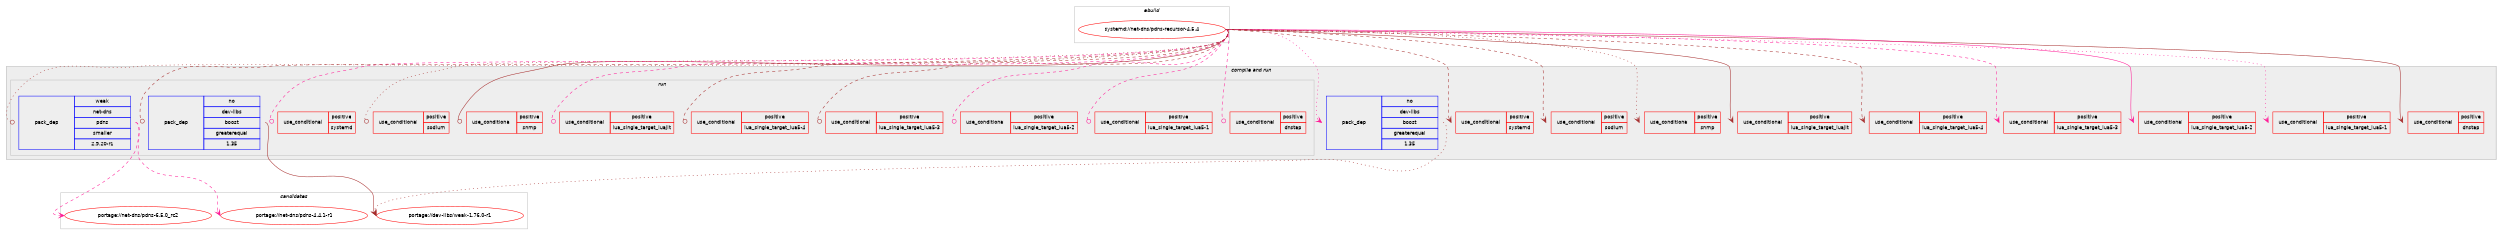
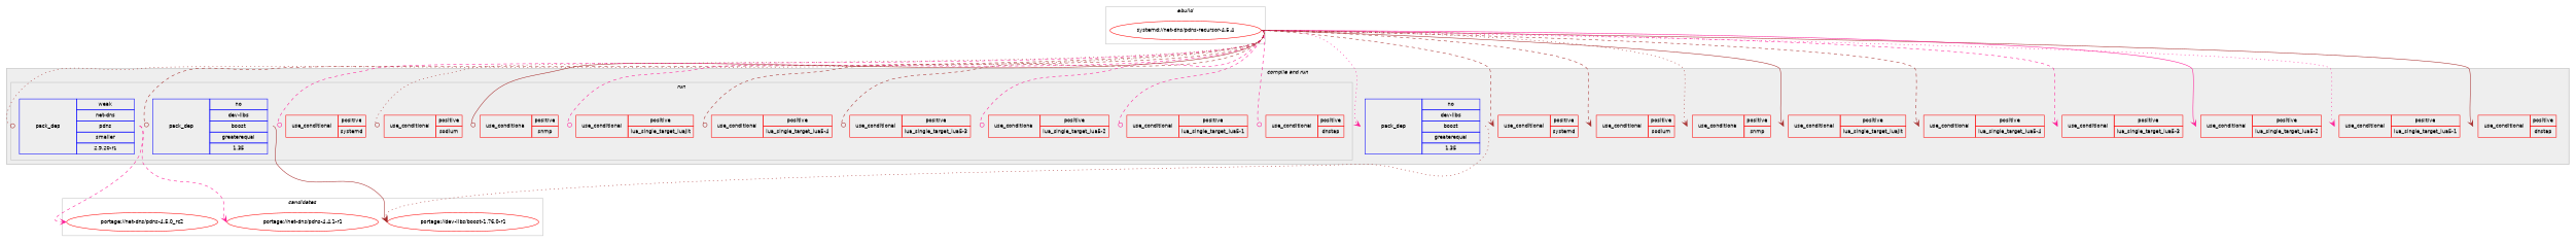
  digraph {
    compound=true
    concentrate=true
    fontname=Helvetica
    fontsize=10
    newrank=true
    rankdir=TB
    ranksep=1.5
    node [color=red fontname=Helvetica fontsize=10 shape=none]
    edge [arrowhead=vee color=brown headport=w style=dashed tailport=e weight=20]
    n1 [label="systemd://net-dns/pdns-recursor-4.5.4" width=4 shape=""]
    n2 [label=<<TABLE BORDER="0" CELLBORDER="1" CELLSPACING="0" CELLPADDING="4"><TR><TD ROWSPAN="3" CELLPADDING="10">use_conditional</TD></TR><TR><TD>positive</TD></TR><TR><TD>dnstap</TD></TR></TABLE>>]
    n3 [label=<<TABLE BORDER="0" CELLBORDER="1" CELLSPACING="0" CELLPADDING="4"><TR><TD ROWSPAN="3" CELLPADDING="10">use_conditional</TD></TR><TR><TD>positive</TD></TR><TR><TD>lua_single_target_lua5-1</TD></TR></TABLE>>]
    n4 [label=<<TABLE BORDER="0" CELLBORDER="1" CELLSPACING="0" CELLPADDING="4"><TR><TD ROWSPAN="3" CELLPADDING="10">use_conditional</TD></TR><TR><TD>positive</TD></TR><TR><TD>lua_single_target_lua5-2</TD></TR></TABLE>>]
    n5 [label=<<TABLE BORDER="0" CELLBORDER="1" CELLSPACING="0" CELLPADDING="4"><TR><TD ROWSPAN="3" CELLPADDING="10">use_conditional</TD></TR><TR><TD>positive</TD></TR><TR><TD>lua_single_target_lua5-3</TD></TR></TABLE>>]
    n6 [label=<<TABLE BORDER="0" CELLBORDER="1" CELLSPACING="0" CELLPADDING="4"><TR><TD ROWSPAN="3" CELLPADDING="10">use_conditional</TD></TR><TR><TD>positive</TD></TR><TR><TD>lua_single_target_lua5-4</TD></TR></TABLE>>]
    n7 [label=<<TABLE BORDER="0" CELLBORDER="1" CELLSPACING="0" CELLPADDING="4"><TR><TD ROWSPAN="3" CELLPADDING="10">use_conditional</TD></TR><TR><TD>positive</TD></TR><TR><TD>lua_single_target_luajit</TD></TR></TABLE>>]
    n8 [label=<<TABLE BORDER="0" CELLBORDER="1" CELLSPACING="0" CELLPADDING="4"><TR><TD ROWSPAN="3" CELLPADDING="10">use_conditional</TD></TR><TR><TD>positive</TD></TR><TR><TD>snmp</TD></TR></TABLE>>]
    n9 [label=<<TABLE BORDER="0" CELLBORDER="1" CELLSPACING="0" CELLPADDING="4"><TR><TD ROWSPAN="3" CELLPADDING="10">use_conditional</TD></TR><TR><TD>positive</TD></TR><TR><TD>sodium</TD></TR></TABLE>>]
    n10 [label=<<TABLE BORDER="0" CELLBORDER="1" CELLSPACING="0" CELLPADDING="4"><TR><TD ROWSPAN="3" CELLPADDING="10">use_conditional</TD></TR><TR><TD>positive</TD></TR><TR><TD>systemd</TD></TR></TABLE>>]
    n11 [color=blue label=<<TABLE BORDER="0" CELLBORDER="1" CELLSPACING="0" CELLPADDING="4" WIDTH="220"><TR><TD ROWSPAN="6" CELLPADDING="30">pack_dep</TD></TR><TR><TD WIDTH="110">no</TD></TR><TR><TD>dev-libs</TD></TR><TR><TD>boost</TD></TR><TR><TD>greaterequal</TD></TR><TR><TD>1.35</TD></TR></TABLE>>]
    n12 [label=<<TABLE BORDER="0" CELLBORDER="1" CELLSPACING="0" CELLPADDING="4"><TR><TD ROWSPAN="3" CELLPADDING="10">use_conditional</TD></TR><TR><TD>positive</TD></TR><TR><TD>dnstap</TD></TR></TABLE>>]
    n13 [label=<<TABLE BORDER="0" CELLBORDER="1" CELLSPACING="0" CELLPADDING="4"><TR><TD ROWSPAN="3" CELLPADDING="10">use_conditional</TD></TR><TR><TD>positive</TD></TR><TR><TD>lua_single_target_lua5-1</TD></TR></TABLE>>]
    n14 [label=<<TABLE BORDER="0" CELLBORDER="1" CELLSPACING="0" CELLPADDING="4"><TR><TD ROWSPAN="3" CELLPADDING="10">use_conditional</TD></TR><TR><TD>positive</TD></TR><TR><TD>lua_single_target_lua5-2</TD></TR></TABLE>>]
    n15 [label=<<TABLE BORDER="0" CELLBORDER="1" CELLSPACING="0" CELLPADDING="4"><TR><TD ROWSPAN="3" CELLPADDING="10">use_conditional</TD></TR><TR><TD>positive</TD></TR><TR><TD>lua_single_target_lua5-3</TD></TR></TABLE>>]
    n16 [label=<<TABLE BORDER="0" CELLBORDER="1" CELLSPACING="0" CELLPADDING="4"><TR><TD ROWSPAN="3" CELLPADDING="10">use_conditional</TD></TR><TR><TD>positive</TD></TR><TR><TD>lua_single_target_lua5-4</TD></TR></TABLE>>]
    n17 [label=<<TABLE BORDER="0" CELLBORDER="1" CELLSPACING="0" CELLPADDING="4"><TR><TD ROWSPAN="3" CELLPADDING="10">use_conditional</TD></TR><TR><TD>positive</TD></TR><TR><TD>lua_single_target_luajit</TD></TR></TABLE>>]
    n18 [label=<<TABLE BORDER="0" CELLBORDER="1" CELLSPACING="0" CELLPADDING="4"><TR><TD ROWSPAN="3" CELLPADDING="10">use_conditional</TD></TR><TR><TD>positive</TD></TR><TR><TD>snmp</TD></TR></TABLE>>]
    n19 [label=<<TABLE BORDER="0" CELLBORDER="1" CELLSPACING="0" CELLPADDING="4"><TR><TD ROWSPAN="3" CELLPADDING="10">use_conditional</TD></TR><TR><TD>positive</TD></TR><TR><TD>sodium</TD></TR></TABLE>>]
    n20 [label=<<TABLE BORDER="0" CELLBORDER="1" CELLSPACING="0" CELLPADDING="4"><TR><TD ROWSPAN="3" CELLPADDING="10">use_conditional</TD></TR><TR><TD>positive</TD></TR><TR><TD>systemd</TD></TR></TABLE>>]
    n21 [color=blue label=<<TABLE BORDER="0" CELLBORDER="1" CELLSPACING="0" CELLPADDING="4" WIDTH="220"><TR><TD ROWSPAN="6" CELLPADDING="30">pack_dep</TD></TR><TR><TD WIDTH="110">no</TD></TR><TR><TD>dev-libs</TD></TR><TR><TD>boost</TD></TR><TR><TD>greaterequal</TD></TR><TR><TD>1.35</TD></TR></TABLE>>]
    n22 [color=blue label=<<TABLE BORDER="0" CELLBORDER="1" CELLSPACING="0" CELLPADDING="4" WIDTH="220"><TR><TD ROWSPAN="6" CELLPADDING="30">pack_dep</TD></TR><TR><TD WIDTH="110">weak</TD></TR><TR><TD>net-dns</TD></TR><TR><TD>pdns</TD></TR><TR><TD>smaller</TD></TR><TR><TD>2.9.20-r1</TD></TR></TABLE>>]
-   n23 [label="portage://dev-libs/weak-1.76.0-r1" width=4 shape=""]
+   n23 [label="portage://dev-libs/boost-1.76.0-r1" width=4 shape=""]
    n24 [label="portage://net-dns/pdns-4.4.1-r1" width=4 shape=""]
-   n25 [label="portage://net-dns/pdns-6.5.0_rc2" width=4 shape=""]
+   n25 [label="portage://net-dns/pdns-4.5.0_rc2" width=4 shape=""]
    subgraph cluster_1 {
      color=gray
      label=<<i>ebuild</i>>
      rank=same
      n1
    }
    subgraph cluster_2 {
      color=gray
      label=<<i>dependencies</i>>
      subgraph cluster_3 {
        color=gray
        fillcolor="#eeeeee"
        label=<<i>compile</i>>
        style=filled
        subgraph sub_4 {
          color=gray
          fillcolor="#eeeeee"
          label=<<i>compile</i>>
          style=filled
          n2
        }
        subgraph sub_5 {
          color=gray
          fillcolor="#eeeeee"
          label=<<i>compile</i>>
          style=filled
          n3
        }
        subgraph sub_6 {
          color=gray
          fillcolor="#eeeeee"
          label=<<i>compile</i>>
          style=filled
          n4
        }
        subgraph sub_7 {
          color=gray
          fillcolor="#eeeeee"
          label=<<i>compile</i>>
          style=filled
          n5
        }
        subgraph sub_8 {
          color=gray
          fillcolor="#eeeeee"
          label=<<i>compile</i>>
          style=filled
          n6
        }
        subgraph sub_9 {
          color=gray
          fillcolor="#eeeeee"
          label=<<i>compile</i>>
          style=filled
          n7
        }
        subgraph sub_10 {
          color=gray
          fillcolor="#eeeeee"
          label=<<i>compile</i>>
          style=filled
          n8
        }
        subgraph sub_11 {
          color=gray
          fillcolor="#eeeeee"
          label=<<i>compile</i>>
          style=filled
          n9
        }
        subgraph sub_12 {
          color=gray
          fillcolor="#eeeeee"
          label=<<i>compile</i>>
          style=filled
          n10
        }
        subgraph sub_13 {
          color=gray
          fillcolor="#eeeeee"
          label=<<i>compile</i>>
          style=filled
          n11
        }
      }
      subgraph cluster_14 {
        color=gray
        fillcolor="#eeeeee"
        label=<<i>compile and run</i>>
        style=filled
      }
      subgraph cluster_15 {
        color=gray
        fillcolor="#eeeeee"
        label=<<i>run</i>>
        style=filled
        subgraph sub_16 {
          color=gray
          fillcolor="#eeeeee"
          label=<<i>run</i>>
          style=filled
          n12
        }
        subgraph sub_17 {
          color=gray
          fillcolor="#eeeeee"
          label=<<i>run</i>>
          style=filled
          n13
        }
        subgraph sub_18 {
          color=gray
          fillcolor="#eeeeee"
          label=<<i>run</i>>
          style=filled
          n14
        }
        subgraph sub_19 {
          color=gray
          fillcolor="#eeeeee"
          label=<<i>run</i>>
          style=filled
          n15
        }
        subgraph sub_20 {
          color=gray
          fillcolor="#eeeeee"
          label=<<i>run</i>>
          style=filled
          n16
        }
        subgraph sub_21 {
          color=gray
          fillcolor="#eeeeee"
          label=<<i>run</i>>
          style=filled
          n17
        }
        subgraph sub_22 {
          color=gray
          fillcolor="#eeeeee"
          label=<<i>run</i>>
          style=filled
          n18
        }
        subgraph sub_23 {
          color=gray
          fillcolor="#eeeeee"
          label=<<i>run</i>>
          style=filled
          n19
        }
        subgraph sub_24 {
          color=gray
          fillcolor="#eeeeee"
          label=<<i>run</i>>
          style=filled
          n20
        }
        subgraph sub_25 {
          color=gray
          fillcolor="#eeeeee"
          label=<<i>run</i>>
          style=filled
          n21
        }
        subgraph sub_26 {
          color=gray
          fillcolor="#eeeeee"
          label=<<i>run</i>>
          style=filled
          n22
        }
      }
    }
    subgraph cluster_27 {
      color=gray
      label=<<i>candidates</i>>
      rank=same
      subgraph sub_28 {
        color=black
        label=<<i>candidates</i>>
        nodesep=1
        rank=same
        n23
      }
      subgraph sub_29 {
        color=black
        label=<<i>candidates</i>>
        nodesep=1
        rank=same
        n23
      }
      subgraph sub_30 {
        color=black
        label=<<i>candidates</i>>
        nodesep=1
        rank=same
        n24
        n25
      }
    }
    n1 -> n2 [style=solid]
    n1 -> n3 [color=deeppink style=dotted]
    n1 -> n4 [color=deeppink style=solid]
    n1 -> n5 [color=deeppink]
    n1 -> n6
    n1 -> n7 [style=solid]
    n1 -> n8 [style=dotted]
    n1 -> n9
    n1 -> n10
    n1 -> n11 [color=deeppink style=dotted]
    n1 -> n12 [arrowhead=odot color=deeppink]
    n1 -> n13 [arrowhead=odot color=deeppink]
    n1 -> n14 [arrowhead=odot color=deeppink]
    n1 -> n15 [arrowhead=odot]
    n1 -> n16 [arrowhead=odot]
    n1 -> n17 [arrowhead=odot color=deeppink]
    n1 -> n18 [arrowhead=odot style=solid]
    n1 -> n19 [arrowhead=odot style=dotted]
    n1 -> n20 [arrowhead=odot color=deeppink]
    n1 -> n21 [arrowhead=odot]
    n1 -> n22 [arrowhead=odot style=dotted]
    n11 -> n23 [style=dotted weight=100]
    n21 -> n23 [style=solid weight=100]
    n22 -> n24 [color=deeppink weight=100]
    n22 -> n25 [color=deeppink weight=100]
  }
